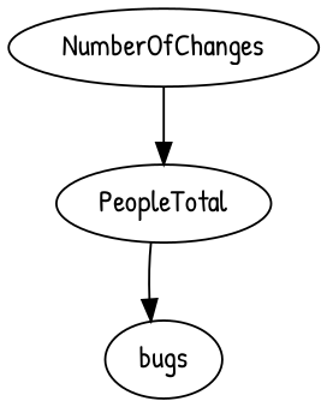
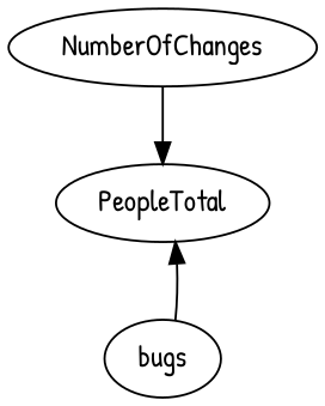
  digraph {
    fontname="Patrick Hand"
    node [fontname="Patrick Hand"]
    edge [fontname="Patrick Hand"]
    PeopleTotal
    bugs
    NumberOfChanges
-   PeopleTotal -> bugs
+   bugs -> PeopleTotal
    NumberOfChanges -> PeopleTotal
  }
